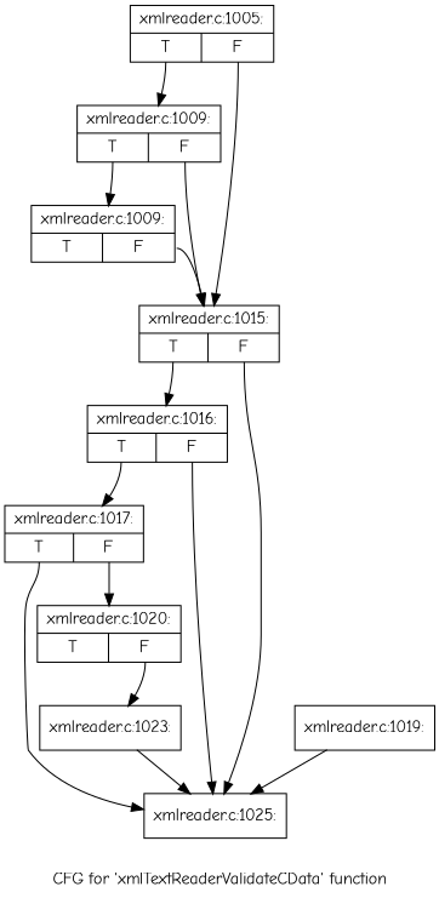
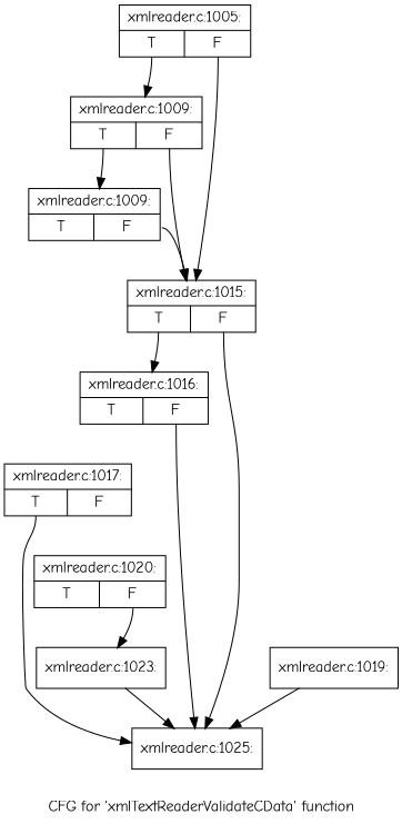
  digraph {
    fontname="Comic Neue"
    label="CFG for 'xmlTextReaderValidateCData' function"
    node [fontname="Comic Neue" shape=record]
    edge [fontname="Comic Neue" tailport=s0]
    n1 [label="{xmlreader.c:1005:|{<s0>T|<s1>F}}"]
    n2 [label="{xmlreader.c:1009:|{<s0>T|<s1>F}}"]
    n3 [label="{xmlreader.c:1015:|{<s0>T|<s1>F}}"]
    n4 [label="{xmlreader.c:1009:|{<s0>T|<s1>F}}"]
    n5 [label="{xmlreader.c:1016:|{<s0>T|<s1>F}}"]
    n6 [label="{xmlreader.c:1025:}"]
    n7 [label="{xmlreader.c:1017:|{<s0>T|<s1>F}}"]
    n8 [label="{xmlreader.c:1020:|{<s0>T|<s1>F}}"]
    n9 [label="{xmlreader.c:1019:}"]
    n10 [label="{xmlreader.c:1023:}"]
    n1 -> n2
    n1 -> n3 [tailport=s1]
    n2 -> n3 [tailport=s1]
    n2 -> n4
    n3 -> n5
    n3 -> n6 [tailport=s1]
    n4 -> n3 [tailport=s1]
    n5 -> n6 [tailport=s1]
-   n5 -> n7
    n7 -> n6
-   n7 -> n8 [tailport=s1]
    n8 -> n10 [tailport=s1]
    n9 -> n6
    n10 -> n6
  }
